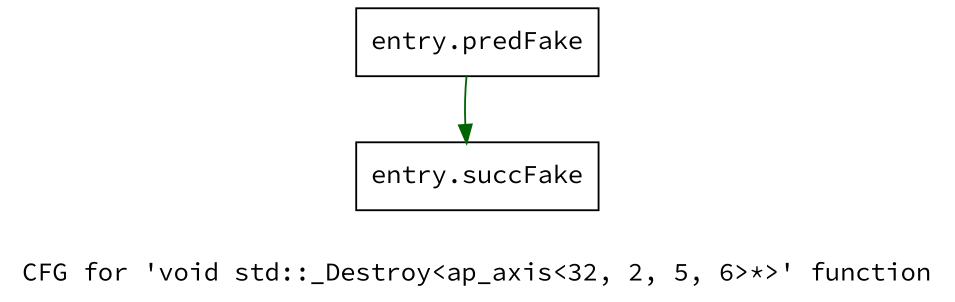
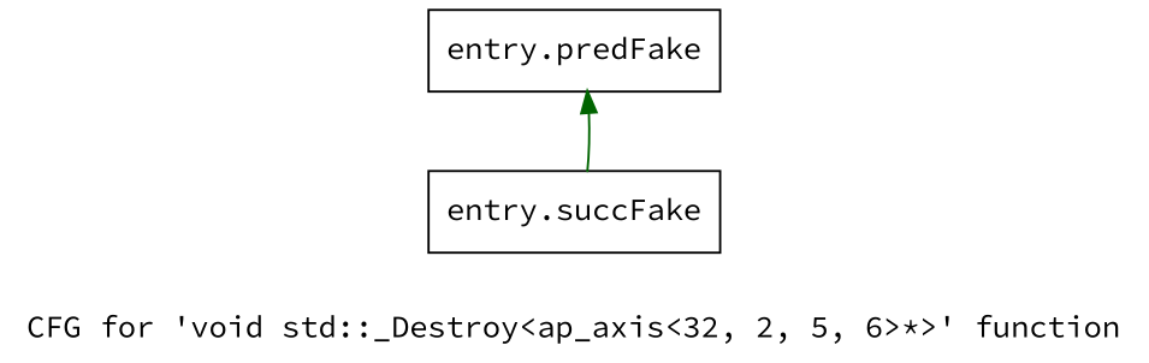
  digraph {
    label="CFG for 'void std::_Destroy\<ap_axis\<32, 2, 5, 6\>*\>' function"
    fontname="Source Code Pro"
    node [shape=record fontname="Source Code Pro"]
    n1 [label="{entry.predFake}"]
    n2 [filename="/proj/xbuilds/2019.2_0801_1/installs/lin64/Vivado/HEAD/tps/lnx64/gcc-6.2.0/lib/gcc/x86_64-pc-linux-gnu/6.2.0/../../../../include/c++/6.2.0/bits/stl_construct.h" label="{entry.succFake}" linenumber=128]
-   n1 -> n2 [filename="/proj/xbuilds/2019.2_0801_1/installs/lin64/Vivado/HEAD/tps/lnx64/gcc-6.2.0/lib/gcc/x86_64-pc-linux-gnu/6.2.0/../../../../include/c++/6.2.0/bits/stl_construct.h" color=darkgreen fontname="Source Code Pro"]
+   n2 -> n1 [filename="/proj/xbuilds/2019.2_0801_1/installs/lin64/Vivado/HEAD/tps/lnx64/gcc-6.2.0/lib/gcc/x86_64-pc-linux-gnu/6.2.0/../../../../include/c++/6.2.0/bits/stl_construct.h" color=darkgreen fontname="Source Code Pro"]
  }
